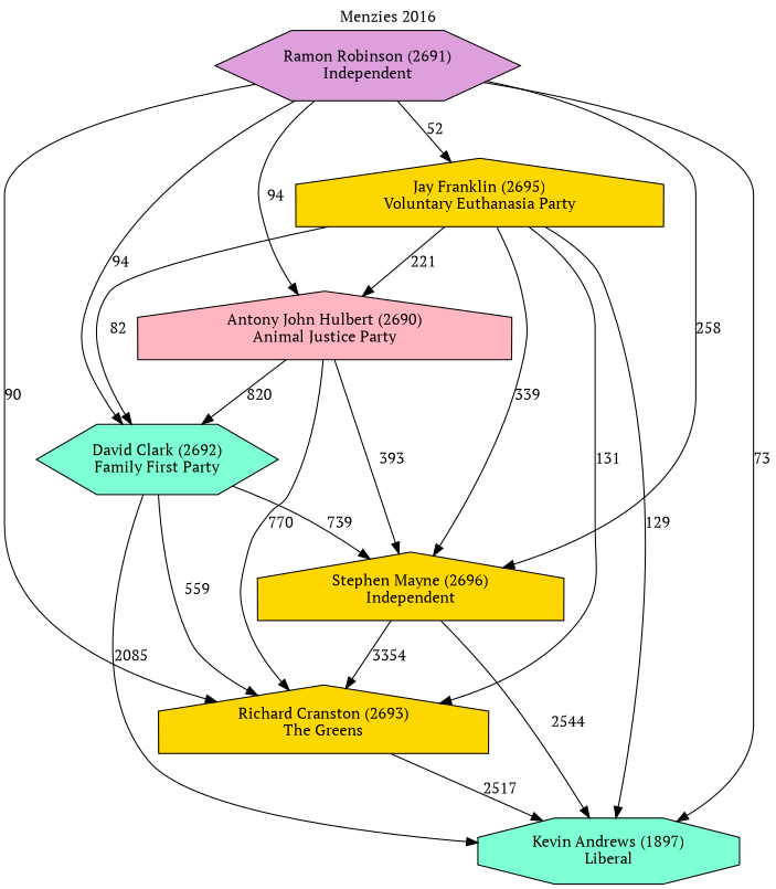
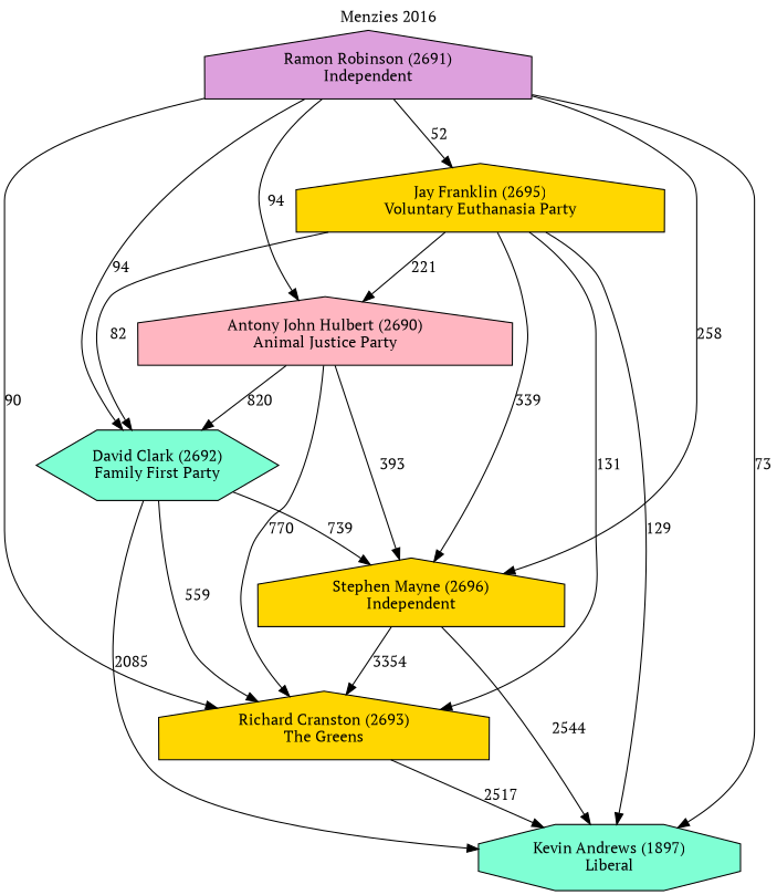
  digraph {
    fontname="PT Serif"
    label="Menzies 2016"
    labelloc=t
    mclimit=2
    node [fillcolor=gold fontname="PT Serif" shape=house style=filled]
    edge [fontname="PT Serif"]
    n1 [fillcolor=aquamarine label="Kevin Andrews (1897)\nLiberal" shape=octagon]
    n2 [label="Richard Cranston (2693)\nThe Greens"]
    n3 [label="Stephen Mayne (2696)\nIndependent"]
    n4 [fillcolor=aquamarine label="David Clark (2692)\nFamily First Party" shape=hexagon]
    n5 [fillcolor=lightpink label="Antony John Hulbert (2690)\nAnimal Justice Party"]
    n6 [label="Jay Franklin (2695)\nVoluntary Euthanasia Party"]
-   n7 [fillcolor=plum label="Ramon Robinson (2691)\nIndependent" shape=hexagon]
+   n7 [fillcolor=plum label="Ramon Robinson (2691)\nIndependent"]
    n2 -> n1 [label=2517]
    n3 -> n1 [label=2544]
    n3 -> n2 [label=3354]
    n4 -> n1 [label=2085]
    n4 -> n2 [label=559]
    n4 -> n3 [label=739]
    n5 -> n2 [label=770]
    n5 -> n3 [label=393]
    n5 -> n4 [label=820]
    n6 -> n1 [label=129]
    n6 -> n2 [label=131]
    n6 -> n3 [label=339]
    n6 -> n4 [label=82]
    n6 -> n5 [label=221]
    n7 -> n1 [label=73]
    n7 -> n2 [label=90]
    n7 -> n3 [label=258]
    n7 -> n4 [label=94]
    n7 -> n5 [label=94]
    n7 -> n6 [label=52]
  }
